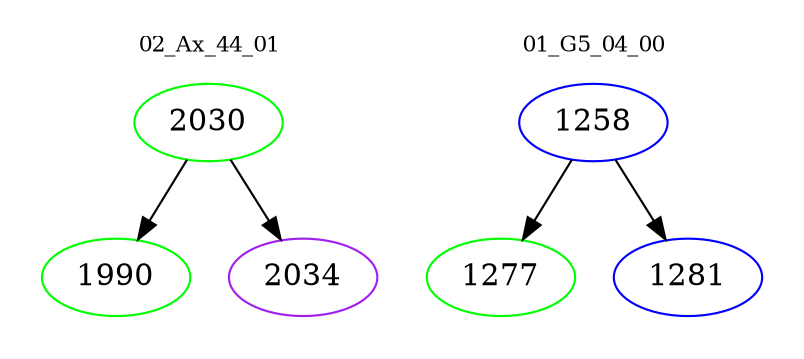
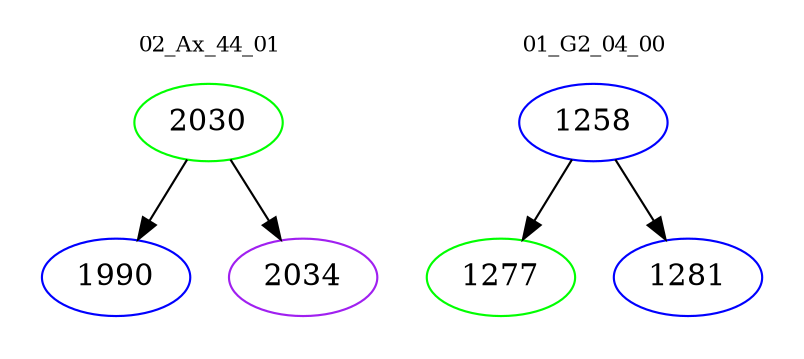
  digraph {
    node [color=green]
    edge [color=black]
    n1 [label=2030]
-   n2 [label=1990]
+   n2 [color=blue label=1990]
    n3 [color=purple label=2034]
    n4 [color=blue label=1258]
    n5 [label=1277]
    n6 [color=blue label=1281]
    subgraph cluster_1 {
      color=white
      fontsize=10
      label="02_Ax_44_01"
      n1
      n2
      n3
    }
    subgraph cluster_2 {
      color=white
      fontsize=10
-     label="01_G5_04_00"
+     label="01_G2_04_00"
      n4
      n5
      n6
    }
    n1 -> n2
    n1 -> n3
    n4 -> n5
    n4 -> n6
  }
